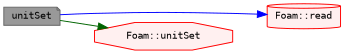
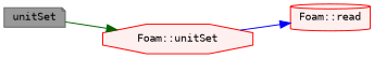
  digraph {
    fontname="DejaVu Sans Mono"
    rankdir=LR
    node [color=red fillcolor="#FFF0F0" fontname="DejaVu Sans Mono" fontsize=10 style=filled]
    edge [fontname="DejaVu Sans Mono" fontsize=10 labelfontname=Helvetica labelfontsize=10 style=solid]
    n1 [color=gray40 fillcolor=grey60 fontcolor=black height=0.2 label=unitSet shape=note width=0.4]
    n2 [height=0.2 label="Foam::read" shape=cylinder width=0.4]
    n3 [height=0.2 label="Foam::unitSet" shape=octagon width=0.4]
-   n1 -> n2 [color=blue]
+   n3 -> n2 [color=blue]
    n1 -> n3 [color=darkgreen]
  }
